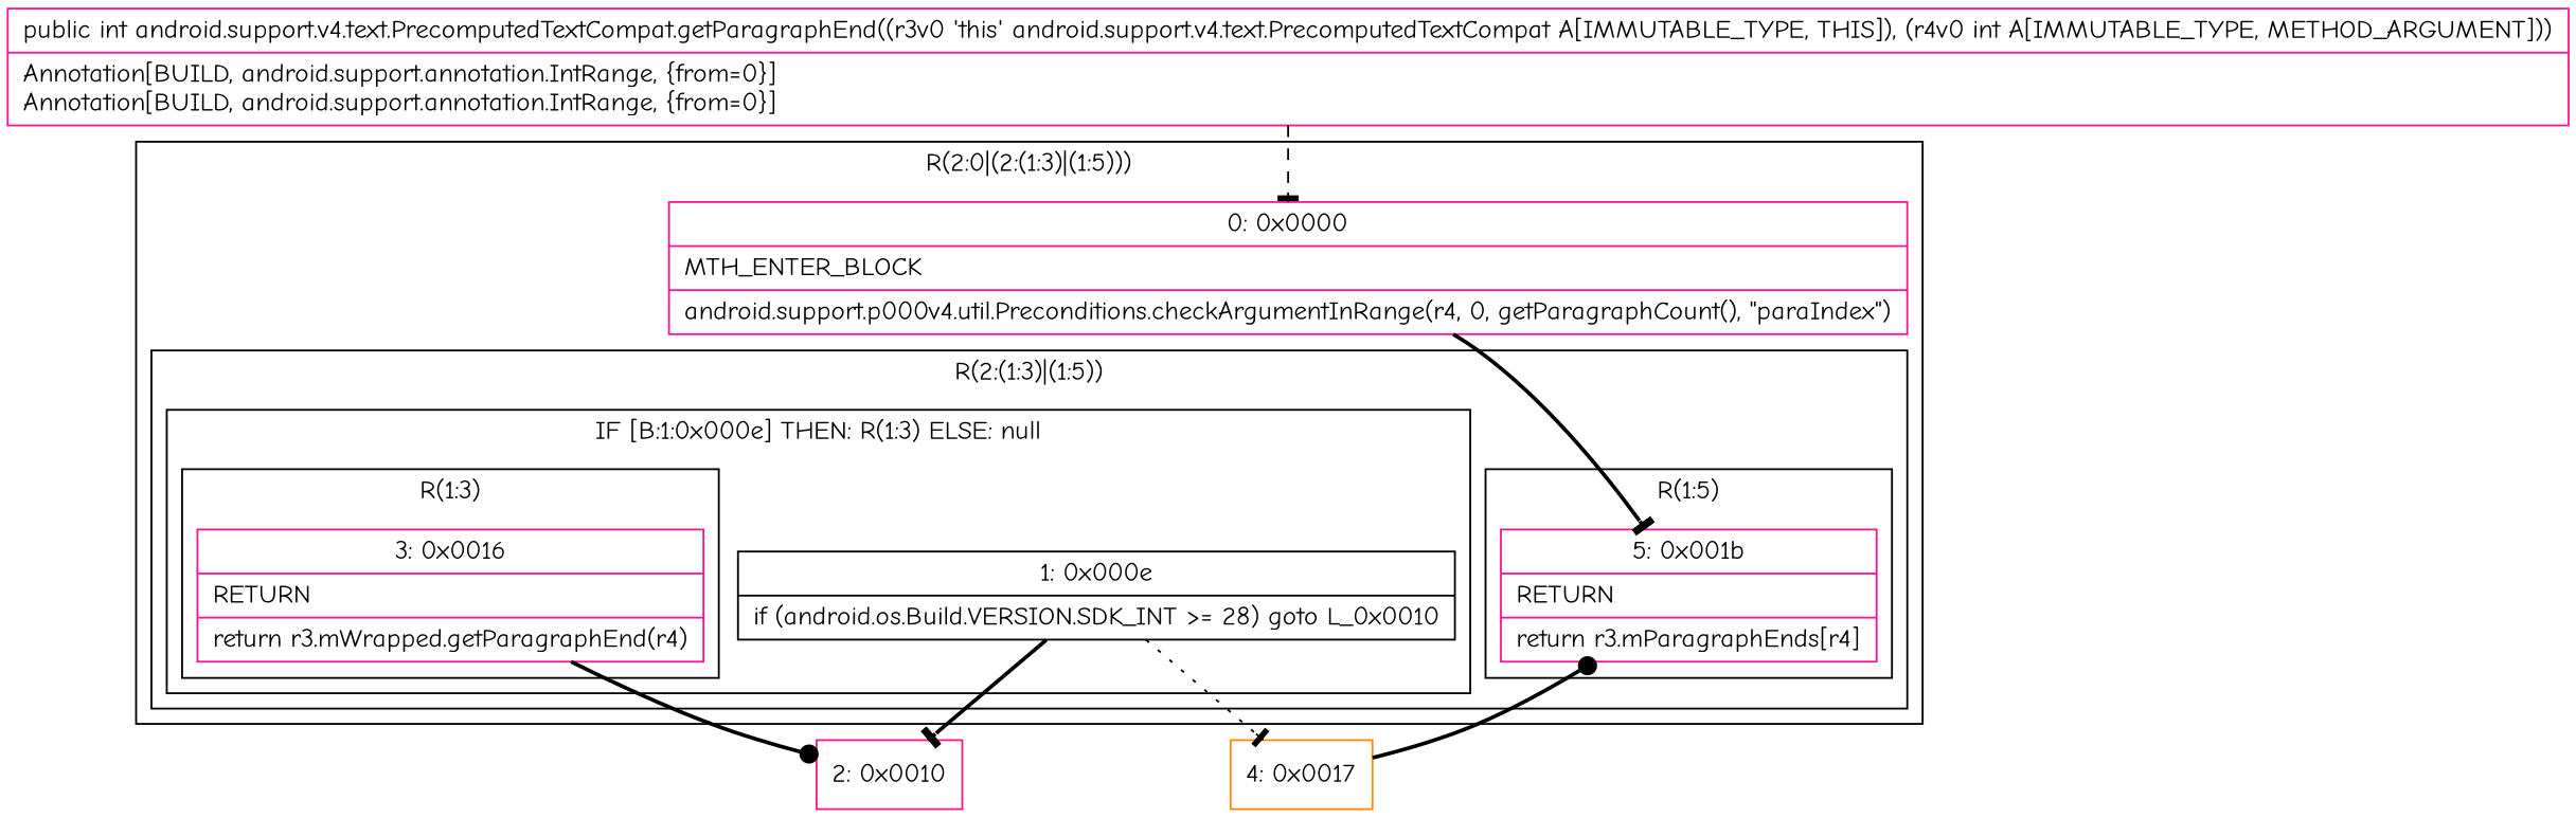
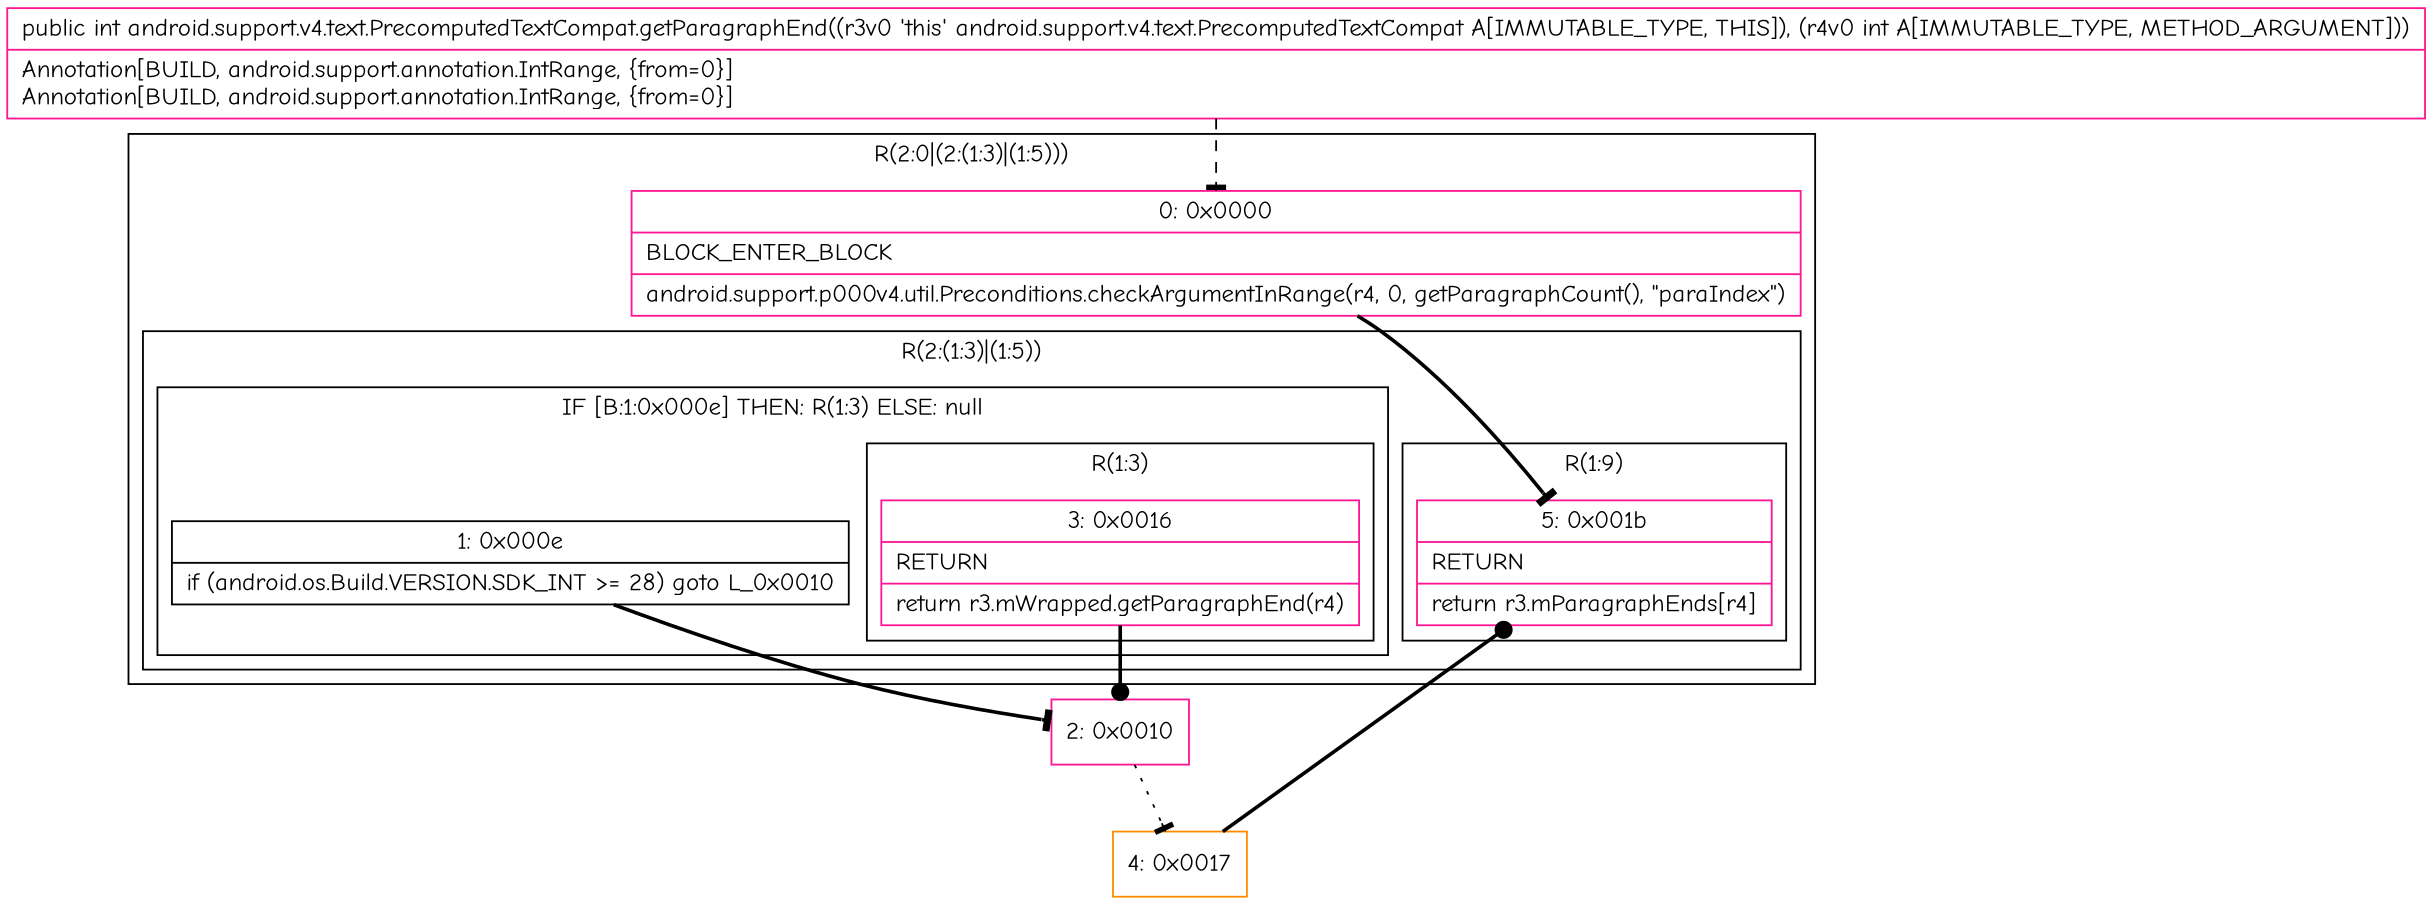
  digraph {
    fontname="Comic Neue"
    node [color=deeppink fontname="Comic Neue" shape=record]
    edge [arrowhead=tee fontname="Comic Neue" style=bold]
    n1 [label="{3\:\ 0x0016|RETURN\l|return r3.mWrapped.getParagraphEnd(r4)\l}"]
    n2 [color=black label="{1\:\ 0x000e|if (android.os.Build.VERSION.SDK_INT \>= 28) goto L_0x0010\l}"]
    n3 [label="{5\:\ 0x001b|RETURN\l|return r3.mParagraphEnds[r4]\l}"]
-   n4 [label="{0\:\ 0x0000|MTH_ENTER_BLOCK\l|android.support.p000v4.util.Preconditions.checkArgumentInRange(r4, 0, getParagraphCount(), \"paraIndex\")\l}"]
+   n4 [label="{0\:\ 0x0000|BLOCK_ENTER_BLOCK\l|android.support.p000v4.util.Preconditions.checkArgumentInRange(r4, 0, getParagraphCount(), \"paraIndex\")\l}"]
    n5 [label="{2\:\ 0x0010}"]
    n6 [color=darkorange label="{4\:\ 0x0017}"]
    n7 [label="{public int android.support.v4.text.PrecomputedTextCompat.getParagraphEnd((r3v0 'this' android.support.v4.text.PrecomputedTextCompat A[IMMUTABLE_TYPE, THIS]), (r4v0 int A[IMMUTABLE_TYPE, METHOD_ARGUMENT]))  | Annotation[BUILD, android.support.annotation.IntRange, \{from=0\}]\lAnnotation[BUILD, android.support.annotation.IntRange, \{from=0\}]\l}"]
    subgraph cluster_1 {
      label="R(2:0|(2:(1:3)|(1:5)))"
      n4
      subgraph cluster_2 {
        label="R(2:(1:3)|(1:5))"
        subgraph cluster_3 {
          label="IF [B:1:0x000e] THEN: R(1:3) ELSE: null"
          n2
          subgraph cluster_4 {
            label="R(1:3)"
            n1
          }
        }
        subgraph cluster_5 {
-         label="R(1:5)"
+         label="R(1:9)"
          n3
        }
      }
    }
    n1 -> n5 [arrowhead=dot]
    n2 -> n5
-   n2 -> n6 [style=dotted]
+   n5 -> n6 [style=dotted]
    n4 -> n3
    n6 -> n3 [arrowhead=dot]
    n7 -> n4 [style=dashed]
  }
